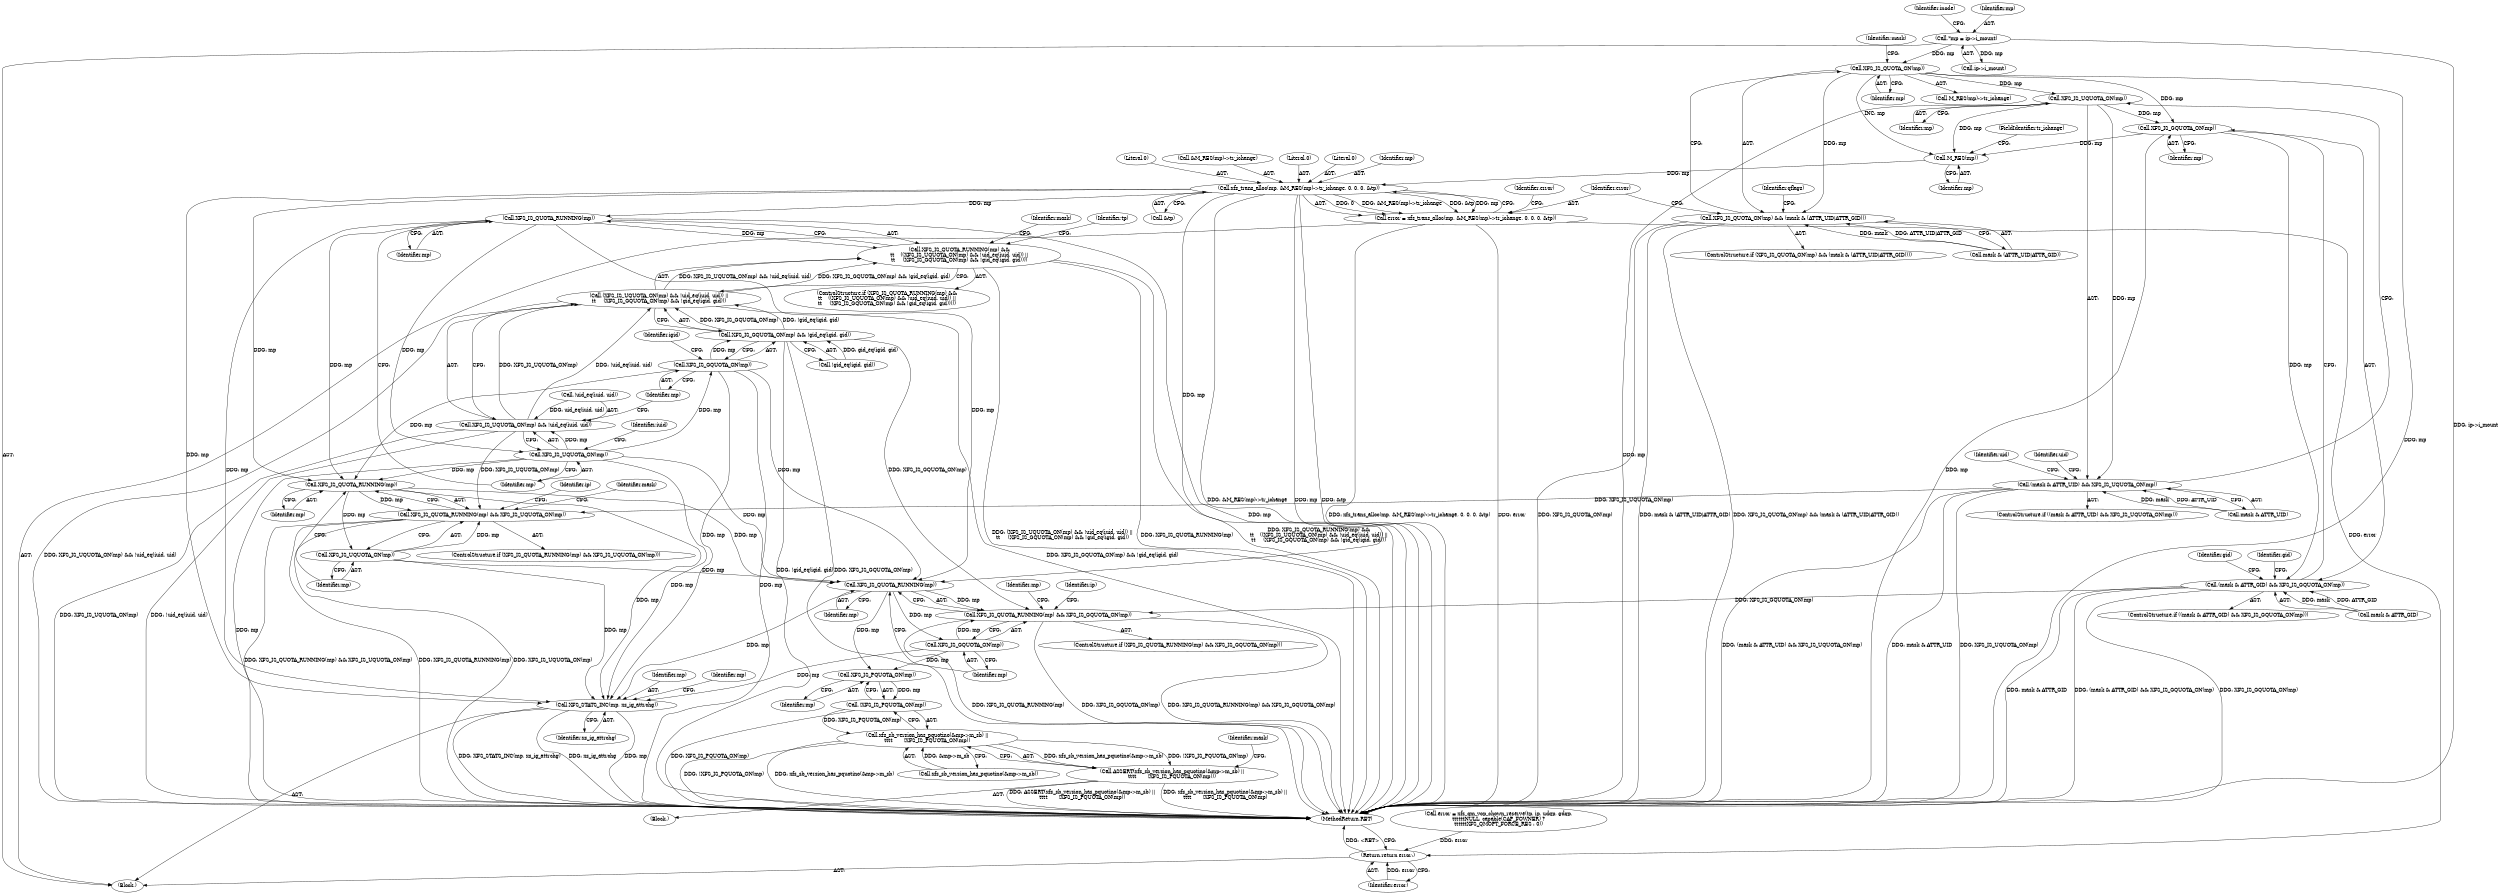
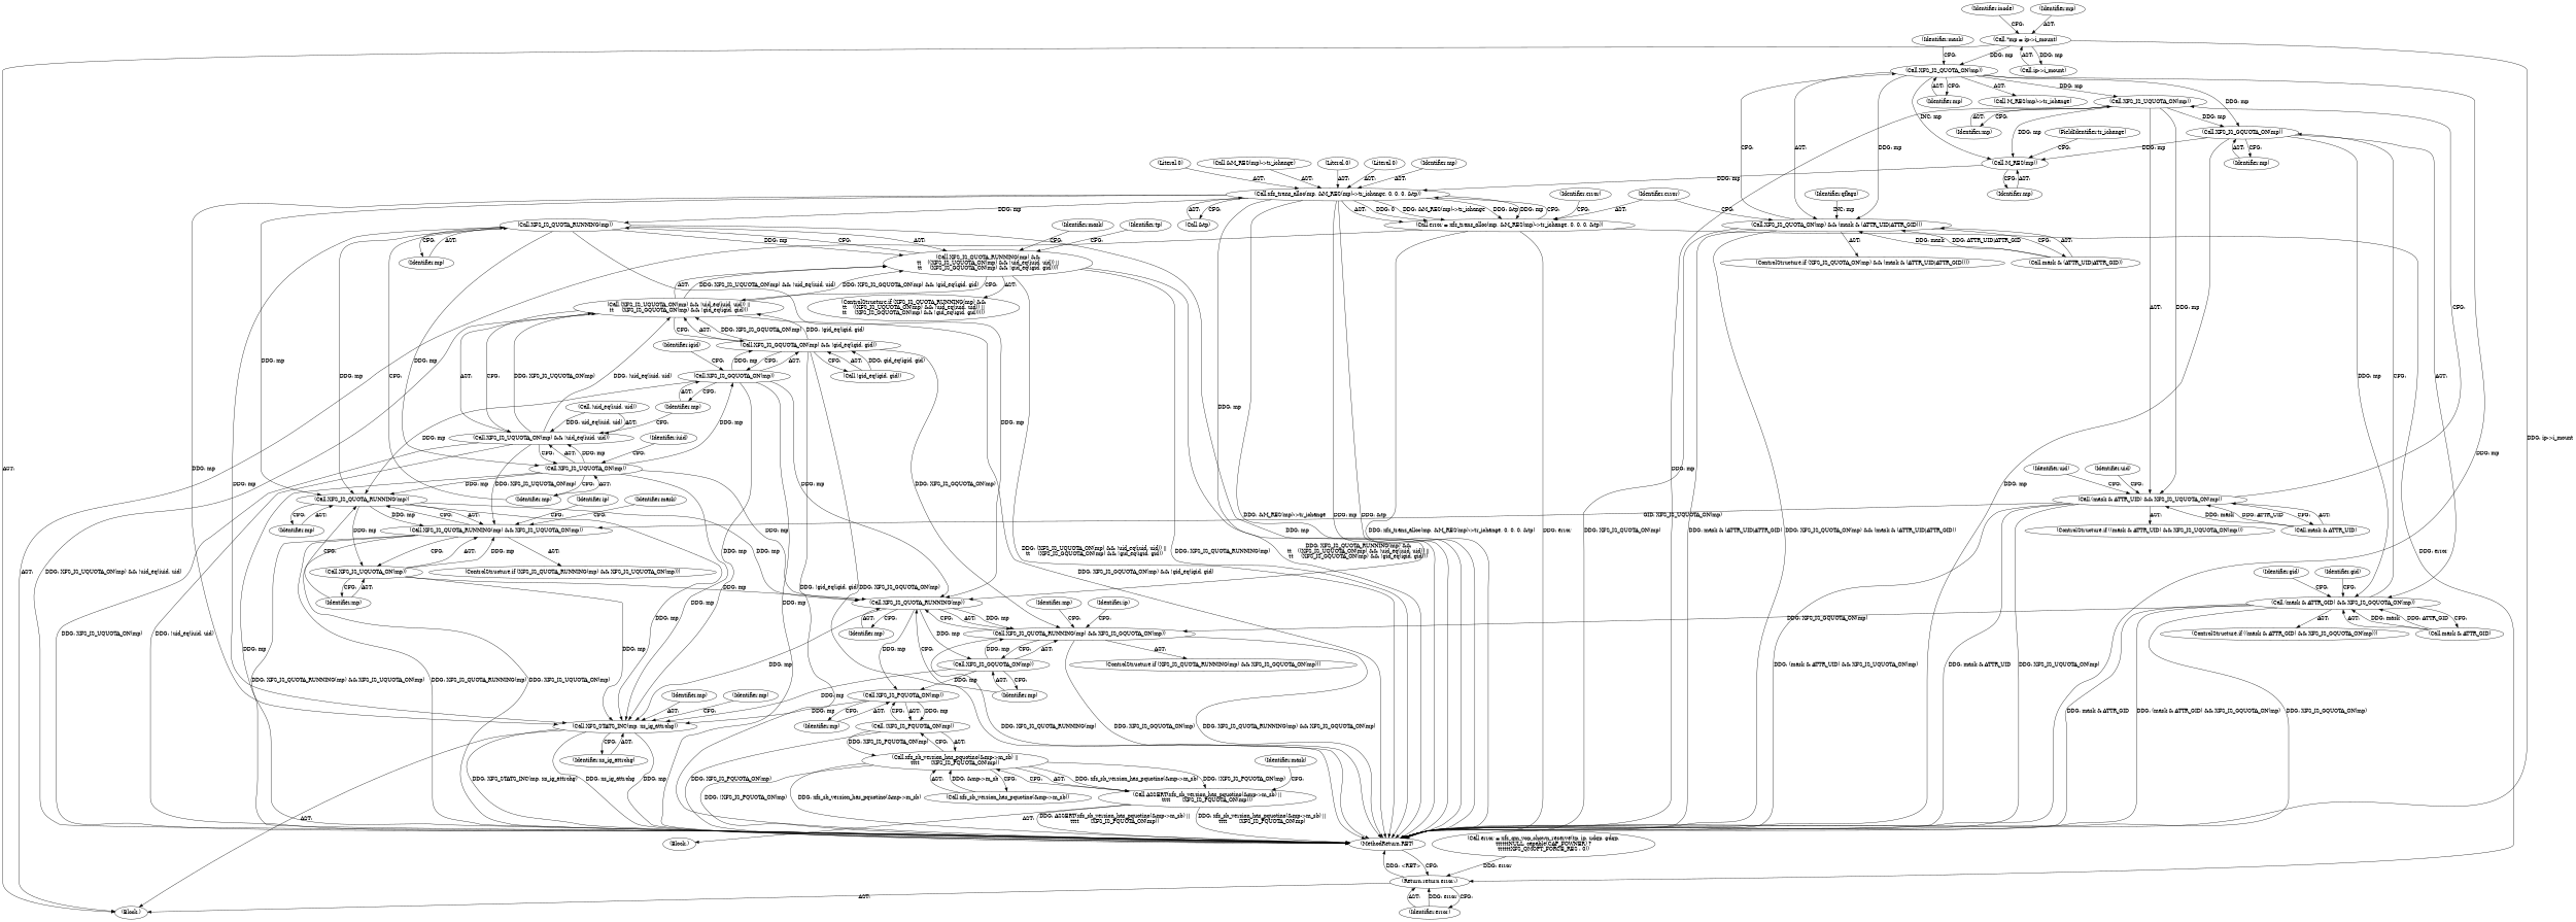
  digraph {
    n1 [label="(Call,*mp = ip->i_mount)"]
    n2 [label="(Call,XFS_IS_QUOTA_ON(mp))"]
    n3 [label="(MethodReturn,RET)"]
    n4 [label="(Call,ip->i_mount)"]
    n5 [label="(Block,)"]
    n6 [label="(Call,XFS_IS_QUOTA_ON(mp) && (mask & (ATTR_UID|ATTR_GID)))"]
    n7 [label="(Call,XFS_IS_UQUOTA_ON(mp))"]
    n8 [label="(Call,XFS_IS_GQUOTA_ON(mp))"]
    n9 [label="(Call,M_RES(mp))"]
    n10 [label="(Identifier,mp)"]
    n11 [label="(Call,M_RES(mp)->tr_ichange)"]
    n12 [label="(Return,return error;)"]
    n13 [label="(ControlStructure,if (XFS_IS_QUOTA_ON(mp) && (mask & (ATTR_UID|ATTR_GID))))"]
    n14 [label="(Call,mask & (ATTR_UID|ATTR_GID))"]
    n15 [label="(Call,(mask & ATTR_UID) && XFS_IS_UQUOTA_ON(mp))"]
    n16 [label="(Identifier,mp)"]
    n17 [label="(Call,(mask & ATTR_GID) && XFS_IS_GQUOTA_ON(mp))"]
    n18 [label="(Identifier,mp)"]
    n19 [label="(Call,xfs_trans_alloc(mp, &M_RES(mp)->tr_ichange, 0, 0, 0, &tp))"]
    n20 [label="(Identifier,mp)"]
    n21 [label="(Call,XFS_IS_QUOTA_RUNNING(mp) && XFS_IS_UQUOTA_ON(mp))"]
    n22 [label="(Call,mask & ATTR_UID)"]
    n23 [label="(ControlStructure,if ((mask & ATTR_UID) && XFS_IS_UQUOTA_ON(mp)))"]
    n24 [label="(Call,XFS_IS_QUOTA_RUNNING(mp))"]
    n25 [label="(Call,XFS_IS_UQUOTA_ON(mp))"]
    n26 [label="(ControlStructure,if (XFS_IS_QUOTA_RUNNING(mp) && XFS_IS_UQUOTA_ON(mp)))"]
    n27 [label="(Call,XFS_IS_QUOTA_RUNNING(mp))"]
    n28 [label="(Call,XFS_STATS_INC(mp, xs_ig_attrchg))"]
    n29 [label="(Identifier,mp)"]
    n30 [label="(Identifier,mp)"]
    n31 [label="(Call,XFS_IS_QUOTA_RUNNING(mp) && XFS_IS_GQUOTA_ON(mp))"]
    n32 [label="(Call,mask & ATTR_GID)"]
    n33 [label="(ControlStructure,if ((mask & ATTR_GID) && XFS_IS_GQUOTA_ON(mp)))"]
    n34 [label="(Call,XFS_IS_GQUOTA_ON(mp))"]
    n35 [label="(ControlStructure,if (XFS_IS_QUOTA_RUNNING(mp) && XFS_IS_GQUOTA_ON(mp)))"]
    n36 [label="(Call,XFS_IS_PQUOTA_ON(mp))"]
    n37 [label="(Identifier,mp)"]
    n38 [label="(Identifier,mp)"]
    n39 [label="(Call,error = xfs_trans_alloc(mp, &M_RES(mp)->tr_ichange, 0, 0, 0, &tp))"]
    n40 [label="(Call,XFS_IS_QUOTA_RUNNING(mp))"]
    n41 [label="(Call,&tp)"]
    n42 [label="(Call,XFS_IS_QUOTA_RUNNING(mp) &&\n\t\t    ((XFS_IS_UQUOTA_ON(mp) && !uid_eq(iuid, uid)) ||\n\t\t     (XFS_IS_GQUOTA_ON(mp) && !gid_eq(igid, gid))))"]
    n43 [label="(Call,XFS_IS_UQUOTA_ON(mp))"]
    n44 [label="(Identifier,mp)"]
    n45 [label="(Identifier,xs_ig_attrchg)"]
    n46 [label="(Identifier,error)"]
    n47 [label="(Call,(XFS_IS_UQUOTA_ON(mp) && !uid_eq(iuid, uid)) ||\n\t\t     (XFS_IS_GQUOTA_ON(mp) && !gid_eq(igid, gid)))"]
    n48 [label="(ControlStructure,if (XFS_IS_QUOTA_RUNNING(mp) &&\n\t\t    ((XFS_IS_UQUOTA_ON(mp) && !uid_eq(iuid, uid)) ||\n\t\t     (XFS_IS_GQUOTA_ON(mp) && !gid_eq(igid, gid)))))"]
    n49 [label="(Call,XFS_IS_UQUOTA_ON(mp) && !uid_eq(iuid, uid))"]
    n50 [label="(Call,XFS_IS_GQUOTA_ON(mp))"]
    n51 [label="(Identifier,mp)"]
    n52 [label="(Call,XFS_IS_GQUOTA_ON(mp) && !gid_eq(igid, gid))"]
    n53 [label="(Identifier,mp)"]
    n54 [label="(Call,!uid_eq(iuid, uid))"]
    n55 [label="(Call,!gid_eq(igid, gid))"]
    n56 [label="(Call,!XFS_IS_PQUOTA_ON(mp))"]
    n57 [label="(Identifier,mp)"]
    n58 [label="(Call,xfs_sb_version_has_pquotino(&mp->m_sb) ||\n\t\t\t\t       !XFS_IS_PQUOTA_ON(mp))"]
    n59 [label="(Call,ASSERT(xfs_sb_version_has_pquotino(&mp->m_sb) ||\n\t\t\t\t       !XFS_IS_PQUOTA_ON(mp)))"]
    n60 [label="(Call,xfs_sb_version_has_pquotino(&mp->m_sb))"]
    n61 [label="(Block,)"]
    n62 [label="(Identifier,igid)"]
    n63 [label="(Identifier,iuid)"]
    n64 [label="(Call,&M_RES(mp)->tr_ichange)"]
    n65 [label="(Identifier,ip)"]
    n66 [label="(Literal,0)"]
    n67 [label="(Identifier,tp)"]
    n68 [label="(Identifier,error)"]
    n69 [label="(Identifier,mask)"]
    n70 [label="(Identifier,mp)"]
    n71 [label="(Identifier,gid)"]
    n72 [label="(Identifier,mp)"]
    n73 [label="(Identifier,uid)"]
    n74 [label="(FieldIdentifier,tr_ichange)"]
    n75 [label="(Identifier,uid)"]
    n76 [label="(Identifier,gid)"]
    n77 [label="(Identifier,mask)"]
    n78 [label="(Identifier,error)"]
    n79 [label="(Literal,0)"]
    n80 [label="(Call,error = xfs_qm_vop_chown_reserve(tp, ip, udqp, gdqp,\n\t\t\t\t\t\tNULL, capable(CAP_FOWNER) ?\n\t\t\t\t\t\tXFS_QMOPT_FORCE_RES : 0))"]
    n81 [label="(Identifier,qflags)"]
    n82 [label="(Identifier,inode)"]
    n83 [label="(Identifier,mp)"]
    n84 [label="(Identifier,mp)"]
    n85 [label="(Literal,0)"]
    n86 [label="(Identifier,mp)"]
    n87 [label="(Identifier,mask)"]
    n88 [label="(Identifier,mask)"]
    n89 [label="(Identifier,ip)"]
    n1 -> n2 [label="DDG: mp"]
    n1 -> n3 [label="DDG: ip->i_mount"]
    n1 -> n4 [label="DDG: mp"]
    n1 -> n5 [label="AST: "]
    n2 -> n3 [label="DDG: mp"]
    n2 -> n6 [label="AST: "]
    n2 -> n6 [label="DDG: mp"]
    n2 -> n7 [label="DDG: mp"]
    n2 -> n8 [label="DDG: mp"]
    n2 -> n9 [label="INC: mp"]
    n2 -> n10 [label="CFG: "]
    n2 -> n11 [label="AST: "]
    n3 -> n12 [label="CFG: "]
    n4 -> n1 [label="AST: "]
    n6 -> n2 [label="CFG: "]
    n6 -> n3 [label="DDG: mask & (ATTR_UID|ATTR_GID)"]
    n6 -> n3 [label="DDG: XFS_IS_QUOTA_ON(mp) && (mask & (ATTR_UID|ATTR_GID))"]
    n6 -> n3 [label="DDG: XFS_IS_QUOTA_ON(mp)"]
    n6 -> n13 [label="AST: "]
    n6 -> n14 [label="CFG: "]
    n7 -> n3 [label="DDG: mp"]
    n7 -> n8 [label="DDG: mp"]
    n7 -> n9 [label="DDG: mp"]
    n7 -> n15 [label="AST: "]
    n7 -> n15 [label="DDG: mp"]
    n7 -> n16 [label="CFG: "]
    n8 -> n3 [label="DDG: mp"]
    n8 -> n9 [label="DDG: mp"]
    n8 -> n17 [label="AST: "]
    n8 -> n17 [label="DDG: mp"]
    n8 -> n18 [label="CFG: "]
    n9 -> n19 [label="DDG: mp"]
    n9 -> n20 [label="CFG: "]
    n10 -> n2 [label="AST: "]
    n12 -> n3 [label="DDG: <RET>"]
    n12 -> n5 [label="AST: "]
    n12 -> n46 [label="CFG: "]
    n14 -> n6 [label="AST: "]
    n14 -> n6 [label="DDG: mask"]
    n14 -> n6 [label="DDG: ATTR_UID|ATTR_GID"]
    n15 -> n3 [label="DDG: (mask & ATTR_UID) && XFS_IS_UQUOTA_ON(mp)"]
    n15 -> n3 [label="DDG: mask & ATTR_UID"]
    n15 -> n3 [label="DDG: XFS_IS_UQUOTA_ON(mp)"]
    n15 -> n7 [label="CFG: "]
-   n15 -> n21 [label="DDG: XFS_IS_UQUOTA_ON(mp)"]
+   n15 -> n21 [label="GID: XFS_IS_UQUOTA_ON(mp)"]
    n15 -> n22 [label="CFG: "]
    n15 -> n23 [label="AST: "]
    n16 -> n7 [label="AST: "]
    n17 -> n3 [label="DDG: mask & ATTR_GID"]
    n17 -> n3 [label="DDG: (mask & ATTR_GID) && XFS_IS_GQUOTA_ON(mp)"]
    n17 -> n3 [label="DDG: XFS_IS_GQUOTA_ON(mp)"]
    n17 -> n8 [label="CFG: "]
    n17 -> n31 [label="DDG: XFS_IS_GQUOTA_ON(mp)"]
+   n17 -> n32 [label="CFG: "]
    n17 -> n33 [label="AST: "]
    n18 -> n8 [label="AST: "]
    n19 -> n3 [label="DDG: &M_RES(mp)->tr_ichange"]
    n19 -> n3 [label="DDG: mp"]
    n19 -> n3 [label="DDG: &tp"]
    n19 -> n24 [label="DDG: mp"]
    n19 -> n27 [label="DDG: mp"]
    n19 -> n28 [label="DDG: mp"]
    n19 -> n39 [label="AST: "]
    n19 -> n39 [label="DDG: 0"]
    n19 -> n39 [label="DDG: &M_RES(mp)->tr_ichange"]
    n19 -> n39 [label="DDG: &tp"]
    n19 -> n39 [label="DDG: mp"]
    n19 -> n40 [label="DDG: mp"]
    n19 -> n41 [label="CFG: "]
    n20 -> n9 [label="AST: "]
    n21 -> n3 [label="DDG: XFS_IS_UQUOTA_ON(mp)"]
    n21 -> n3 [label="DDG: XFS_IS_QUOTA_RUNNING(mp) && XFS_IS_UQUOTA_ON(mp)"]
    n21 -> n3 [label="DDG: XFS_IS_QUOTA_RUNNING(mp)"]
    n21 -> n24 [label="CFG: "]
    n21 -> n25 [label="CFG: "]
    n21 -> n26 [label="AST: "]
    n22 -> n15 [label="AST: "]
    n22 -> n15 [label="DDG: mask"]
    n22 -> n15 [label="DDG: ATTR_UID"]
    n24 -> n21 [label="AST: "]
    n24 -> n21 [label="DDG: mp"]
    n24 -> n25 [label="DDG: mp"]
    n24 -> n27 [label="DDG: mp"]
    n24 -> n28 [label="DDG: mp"]
    n24 -> n29 [label="CFG: "]
    n25 -> n21 [label="AST: "]
    n25 -> n21 [label="DDG: mp"]
    n25 -> n27 [label="DDG: mp"]
    n25 -> n28 [label="DDG: mp"]
    n25 -> n30 [label="CFG: "]
    n27 -> n28 [label="DDG: mp"]
    n27 -> n31 [label="AST: "]
    n27 -> n31 [label="DDG: mp"]
    n27 -> n34 [label="DDG: mp"]
    n27 -> n36 [label="DDG: mp"]
    n27 -> n37 [label="CFG: "]
    n28 -> n3 [label="DDG: XFS_STATS_INC(mp, xs_ig_attrchg)"]
    n28 -> n3 [label="DDG: xs_ig_attrchg"]
    n28 -> n3 [label="DDG: mp"]
    n28 -> n5 [label="AST: "]
    n28 -> n45 [label="CFG: "]
    n29 -> n24 [label="AST: "]
    n30 -> n24 [label="CFG: "]
    n30 -> n25 [label="AST: "]
    n31 -> n3 [label="DDG: XFS_IS_QUOTA_RUNNING(mp) && XFS_IS_GQUOTA_ON(mp)"]
    n31 -> n3 [label="DDG: XFS_IS_QUOTA_RUNNING(mp)"]
    n31 -> n3 [label="DDG: XFS_IS_GQUOTA_ON(mp)"]
    n31 -> n27 [label="CFG: "]
    n31 -> n34 [label="CFG: "]
    n31 -> n35 [label="AST: "]
    n32 -> n17 [label="AST: "]
    n32 -> n17 [label="DDG: mask"]
    n32 -> n17 [label="DDG: ATTR_GID"]
    n34 -> n28 [label="DDG: mp"]
    n34 -> n31 [label="AST: "]
    n34 -> n31 [label="DDG: mp"]
    n34 -> n36 [label="DDG: mp"]
    n34 -> n38 [label="CFG: "]
+   n36 -> n28 [label="DDG: mp"]
    n36 -> n56 [label="AST: "]
    n36 -> n56 [label="DDG: mp"]
    n36 -> n57 [label="CFG: "]
    n37 -> n27 [label="AST: "]
    n38 -> n27 [label="CFG: "]
    n38 -> n34 [label="AST: "]
    n39 -> n3 [label="DDG: xfs_trans_alloc(mp, &M_RES(mp)->tr_ichange, 0, 0, 0, &tp)"]
    n39 -> n3 [label="DDG: error"]
    n39 -> n5 [label="AST: "]
    n39 -> n12 [label="DDG: error"]
    n39 -> n19 [label="CFG: "]
    n40 -> n3 [label="DDG: mp"]
    n40 -> n24 [label="DDG: mp"]
    n40 -> n27 [label="DDG: mp"]
    n40 -> n28 [label="DDG: mp"]
    n40 -> n42 [label="AST: "]
    n40 -> n42 [label="DDG: mp"]
    n40 -> n43 [label="DDG: mp"]
    n40 -> n44 [label="CFG: "]
    n41 -> n19 [label="AST: "]
    n42 -> n3 [label="DDG: (XFS_IS_UQUOTA_ON(mp) && !uid_eq(iuid, uid)) ||\n\t\t     (XFS_IS_GQUOTA_ON(mp) && !gid_eq(igid, gid))"]
    n42 -> n3 [label="DDG: XFS_IS_QUOTA_RUNNING(mp)"]
    n42 -> n3 [label="DDG: XFS_IS_QUOTA_RUNNING(mp) &&\n\t\t    ((XFS_IS_UQUOTA_ON(mp) && !uid_eq(iuid, uid)) ||\n\t\t     (XFS_IS_GQUOTA_ON(mp) && !gid_eq(igid, gid)))"]
    n42 -> n40 [label="CFG: "]
    n42 -> n47 [label="CFG: "]
    n42 -> n48 [label="AST: "]
    n43 -> n3 [label="DDG: mp"]
    n43 -> n24 [label="DDG: mp"]
    n43 -> n27 [label="DDG: mp"]
    n43 -> n28 [label="DDG: mp"]
    n43 -> n49 [label="AST: "]
    n43 -> n49 [label="DDG: mp"]
    n43 -> n50 [label="DDG: mp"]
    n43 -> n51 [label="CFG: "]
    n44 -> n40 [label="AST: "]
    n45 -> n28 [label="AST: "]
    n46 -> n12 [label="AST: "]
    n46 -> n12 [label="DDG: error"]
    n47 -> n3 [label="DDG: XFS_IS_GQUOTA_ON(mp) && !gid_eq(igid, gid)"]
    n47 -> n3 [label="DDG: XFS_IS_UQUOTA_ON(mp) && !uid_eq(iuid, uid)"]
    n47 -> n42 [label="AST: "]
    n47 -> n42 [label="DDG: XFS_IS_UQUOTA_ON(mp) && !uid_eq(iuid, uid)"]
    n47 -> n42 [label="DDG: XFS_IS_GQUOTA_ON(mp) && !gid_eq(igid, gid)"]
    n47 -> n49 [label="CFG: "]
    n47 -> n52 [label="CFG: "]
    n49 -> n3 [label="DDG: XFS_IS_UQUOTA_ON(mp)"]
    n49 -> n3 [label="DDG: !uid_eq(iuid, uid)"]
    n49 -> n21 [label="DDG: XFS_IS_UQUOTA_ON(mp)"]
    n49 -> n43 [label="CFG: "]
    n49 -> n47 [label="AST: "]
    n49 -> n47 [label="DDG: XFS_IS_UQUOTA_ON(mp)"]
    n49 -> n47 [label="DDG: !uid_eq(iuid, uid)"]
    n50 -> n3 [label="DDG: mp"]
    n50 -> n24 [label="DDG: mp"]
    n50 -> n27 [label="DDG: mp"]
    n50 -> n28 [label="DDG: mp"]
    n50 -> n52 [label="AST: "]
    n50 -> n52 [label="DDG: mp"]
    n50 -> n53 [label="CFG: "]
    n51 -> n40 [label="CFG: "]
    n51 -> n43 [label="AST: "]
    n52 -> n3 [label="DDG: !gid_eq(igid, gid)"]
    n52 -> n3 [label="DDG: XFS_IS_GQUOTA_ON(mp)"]
    n52 -> n31 [label="DDG: XFS_IS_GQUOTA_ON(mp)"]
    n52 -> n47 [label="AST: "]
    n52 -> n47 [label="DDG: XFS_IS_GQUOTA_ON(mp)"]
    n52 -> n47 [label="DDG: !gid_eq(igid, gid)"]
    n52 -> n50 [label="CFG: "]
    n52 -> n55 [label="CFG: "]
    n53 -> n49 [label="CFG: "]
    n53 -> n50 [label="AST: "]
    n54 -> n49 [label="AST: "]
    n54 -> n49 [label="DDG: uid_eq(iuid, uid)"]
    n55 -> n52 [label="AST: "]
    n55 -> n52 [label="DDG: gid_eq(igid, gid)"]
    n56 -> n3 [label="DDG: XFS_IS_PQUOTA_ON(mp)"]
    n56 -> n36 [label="CFG: "]
    n56 -> n58 [label="AST: "]
    n56 -> n58 [label="DDG: XFS_IS_PQUOTA_ON(mp)"]
    n57 -> n36 [label="AST: "]
    n58 -> n3 [label="DDG: !XFS_IS_PQUOTA_ON(mp)"]
    n58 -> n3 [label="DDG: xfs_sb_version_has_pquotino(&mp->m_sb)"]
    n58 -> n56 [label="CFG: "]
    n58 -> n59 [label="AST: "]
    n58 -> n59 [label="DDG: xfs_sb_version_has_pquotino(&mp->m_sb)"]
    n58 -> n59 [label="DDG: !XFS_IS_PQUOTA_ON(mp)"]
    n58 -> n60 [label="CFG: "]
    n59 -> n3 [label="DDG: ASSERT(xfs_sb_version_has_pquotino(&mp->m_sb) ||\n\t\t\t\t       !XFS_IS_PQUOTA_ON(mp))"]
    n59 -> n3 [label="DDG: xfs_sb_version_has_pquotino(&mp->m_sb) ||\n\t\t\t\t       !XFS_IS_PQUOTA_ON(mp)"]
    n59 -> n58 [label="CFG: "]
    n59 -> n61 [label="AST: "]
    n60 -> n58 [label="AST: "]
    n60 -> n58 [label="DDG: &mp->m_sb"]
    n62 -> n50 [label="CFG: "]
    n63 -> n43 [label="CFG: "]
    n64 -> n19 [label="AST: "]
    n65 -> n21 [label="CFG: "]
    n66 -> n19 [label="AST: "]
    n67 -> n42 [label="CFG: "]
    n68 -> n39 [label="CFG: "]
    n69 -> n42 [label="CFG: "]
    n70 -> n31 [label="CFG: "]
    n71 -> n17 [label="CFG: "]
    n72 -> n28 [label="AST: "]
    n73 -> n15 [label="CFG: "]
    n74 -> n9 [label="CFG: "]
    n75 -> n15 [label="CFG: "]
    n76 -> n17 [label="CFG: "]
    n77 -> n21 [label="CFG: "]
    n78 -> n6 [label="CFG: "]
    n78 -> n39 [label="AST: "]
    n79 -> n19 [label="AST: "]
    n80 -> n12 [label="DDG: error"]
-   n81 -> n6 [label="CFG: "]
+   n81 -> n6 [label="INC: mp"]
    n82 -> n1 [label="CFG: "]
    n83 -> n28 [label="CFG: "]
    n84 -> n19 [label="AST: "]
    n85 -> n19 [label="AST: "]
    n86 -> n1 [label="AST: "]
    n87 -> n2 [label="CFG: "]
    n88 -> n59 [label="CFG: "]
    n89 -> n31 [label="CFG: "]
  }
